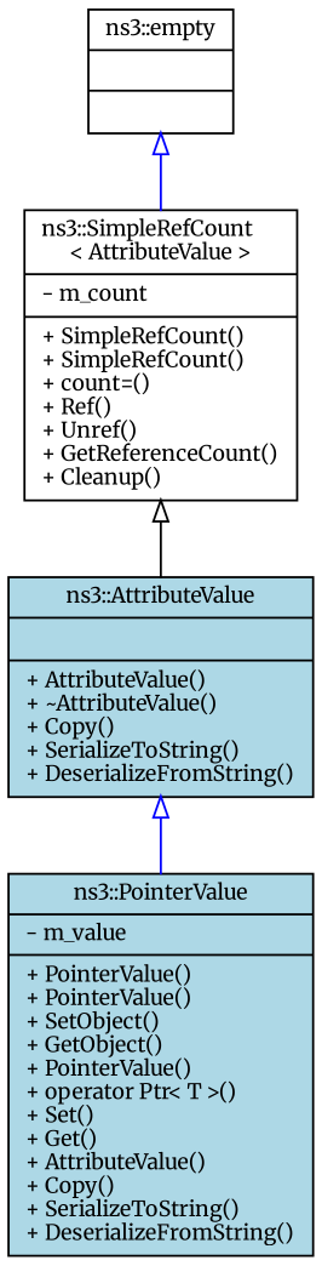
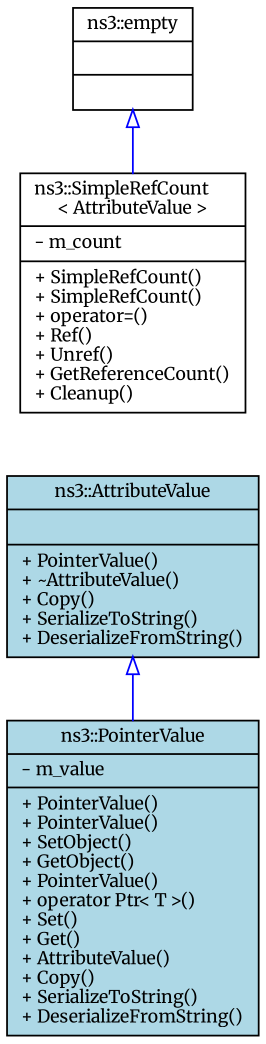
  digraph {
    fontname=Merriweather
    node [color=black fillcolor=lightblue fontname=Merriweather fontsize=10 shape=record style=filled]
    edge [arrowtail=onormal color=blue dir=back fontname=Merriweather fontsize=10 labelfontname=Helvetica labelfontsize=10 style=solid]
    n1 [fontcolor=black height=0.2 label="{ns3::PointerValue\n|- m_value\l|+ PointerValue()\l+ PointerValue()\l+ SetObject()\l+ GetObject()\l+ PointerValue()\l+ operator Ptr\< T \>()\l+ Set()\l+ Get()\l+ AttributeValue()\l+ Copy()\l+ SerializeToString()\l+ DeserializeFromString()\l}" width=0.4]
-   n2 [height=0.2 label="{ns3::AttributeValue\n||+ AttributeValue()\l+ ~AttributeValue()\l+ Copy()\l+ SerializeToString()\l+ DeserializeFromString()\l}" width=0.4]
-   n3 [fillcolor=white height=0.2 label="{ns3::SimpleRefCount\l\< AttributeValue \>\n|- m_count\l|+ SimpleRefCount()\l+ SimpleRefCount()\l+ count=()\l+ Ref()\l+ Unref()\l+ GetReferenceCount()\l+ Cleanup()\l}" width=0.4]
+   n2 [height=0.2 label="{ns3::AttributeValue\n||+ PointerValue()\l+ ~AttributeValue()\l+ Copy()\l+ SerializeToString()\l+ DeserializeFromString()\l}" width=0.4]
+   n3 [fillcolor=white height=0.2 label="{ns3::SimpleRefCount\l\< AttributeValue \>\n|- m_count\l|+ SimpleRefCount()\l+ SimpleRefCount()\l+ operator=()\l+ Ref()\l+ Unref()\l+ GetReferenceCount()\l+ Cleanup()\l}" width=0.4]
    n4 [fillcolor=white height=0.2 label="{ns3::empty\n||}" width=0.4]
    n2 -> n1
-   n3 -> n2 [color=black]
    n4 -> n3
  }
